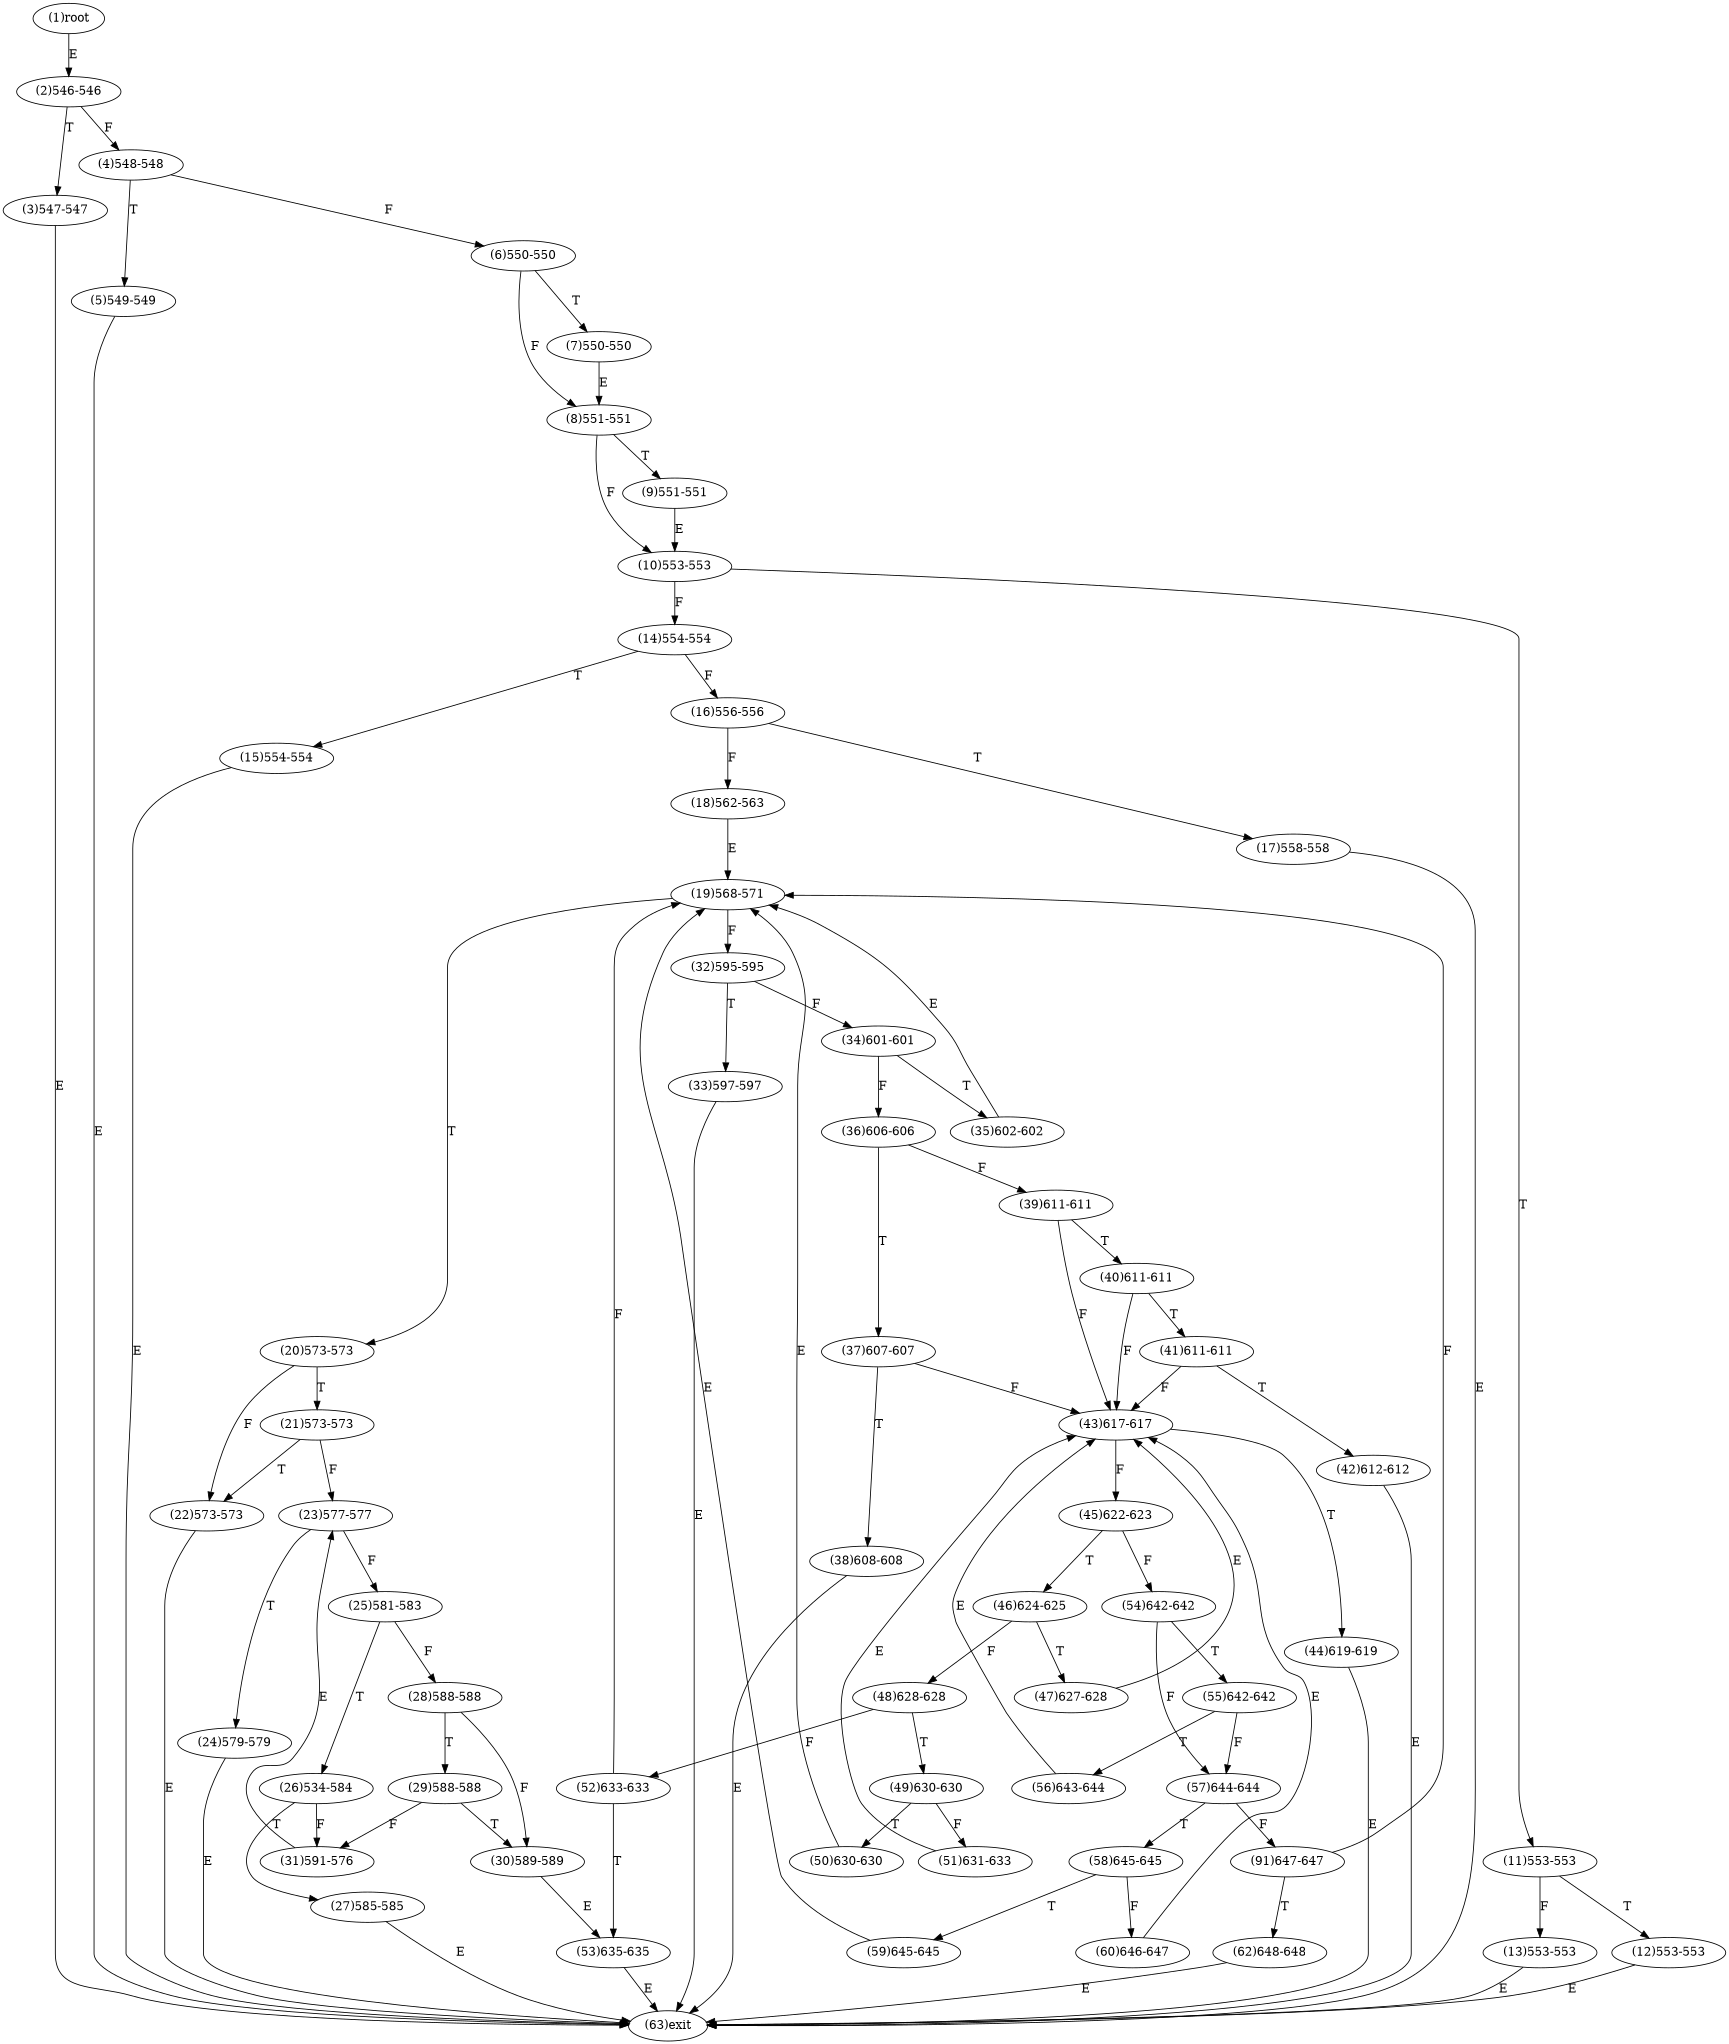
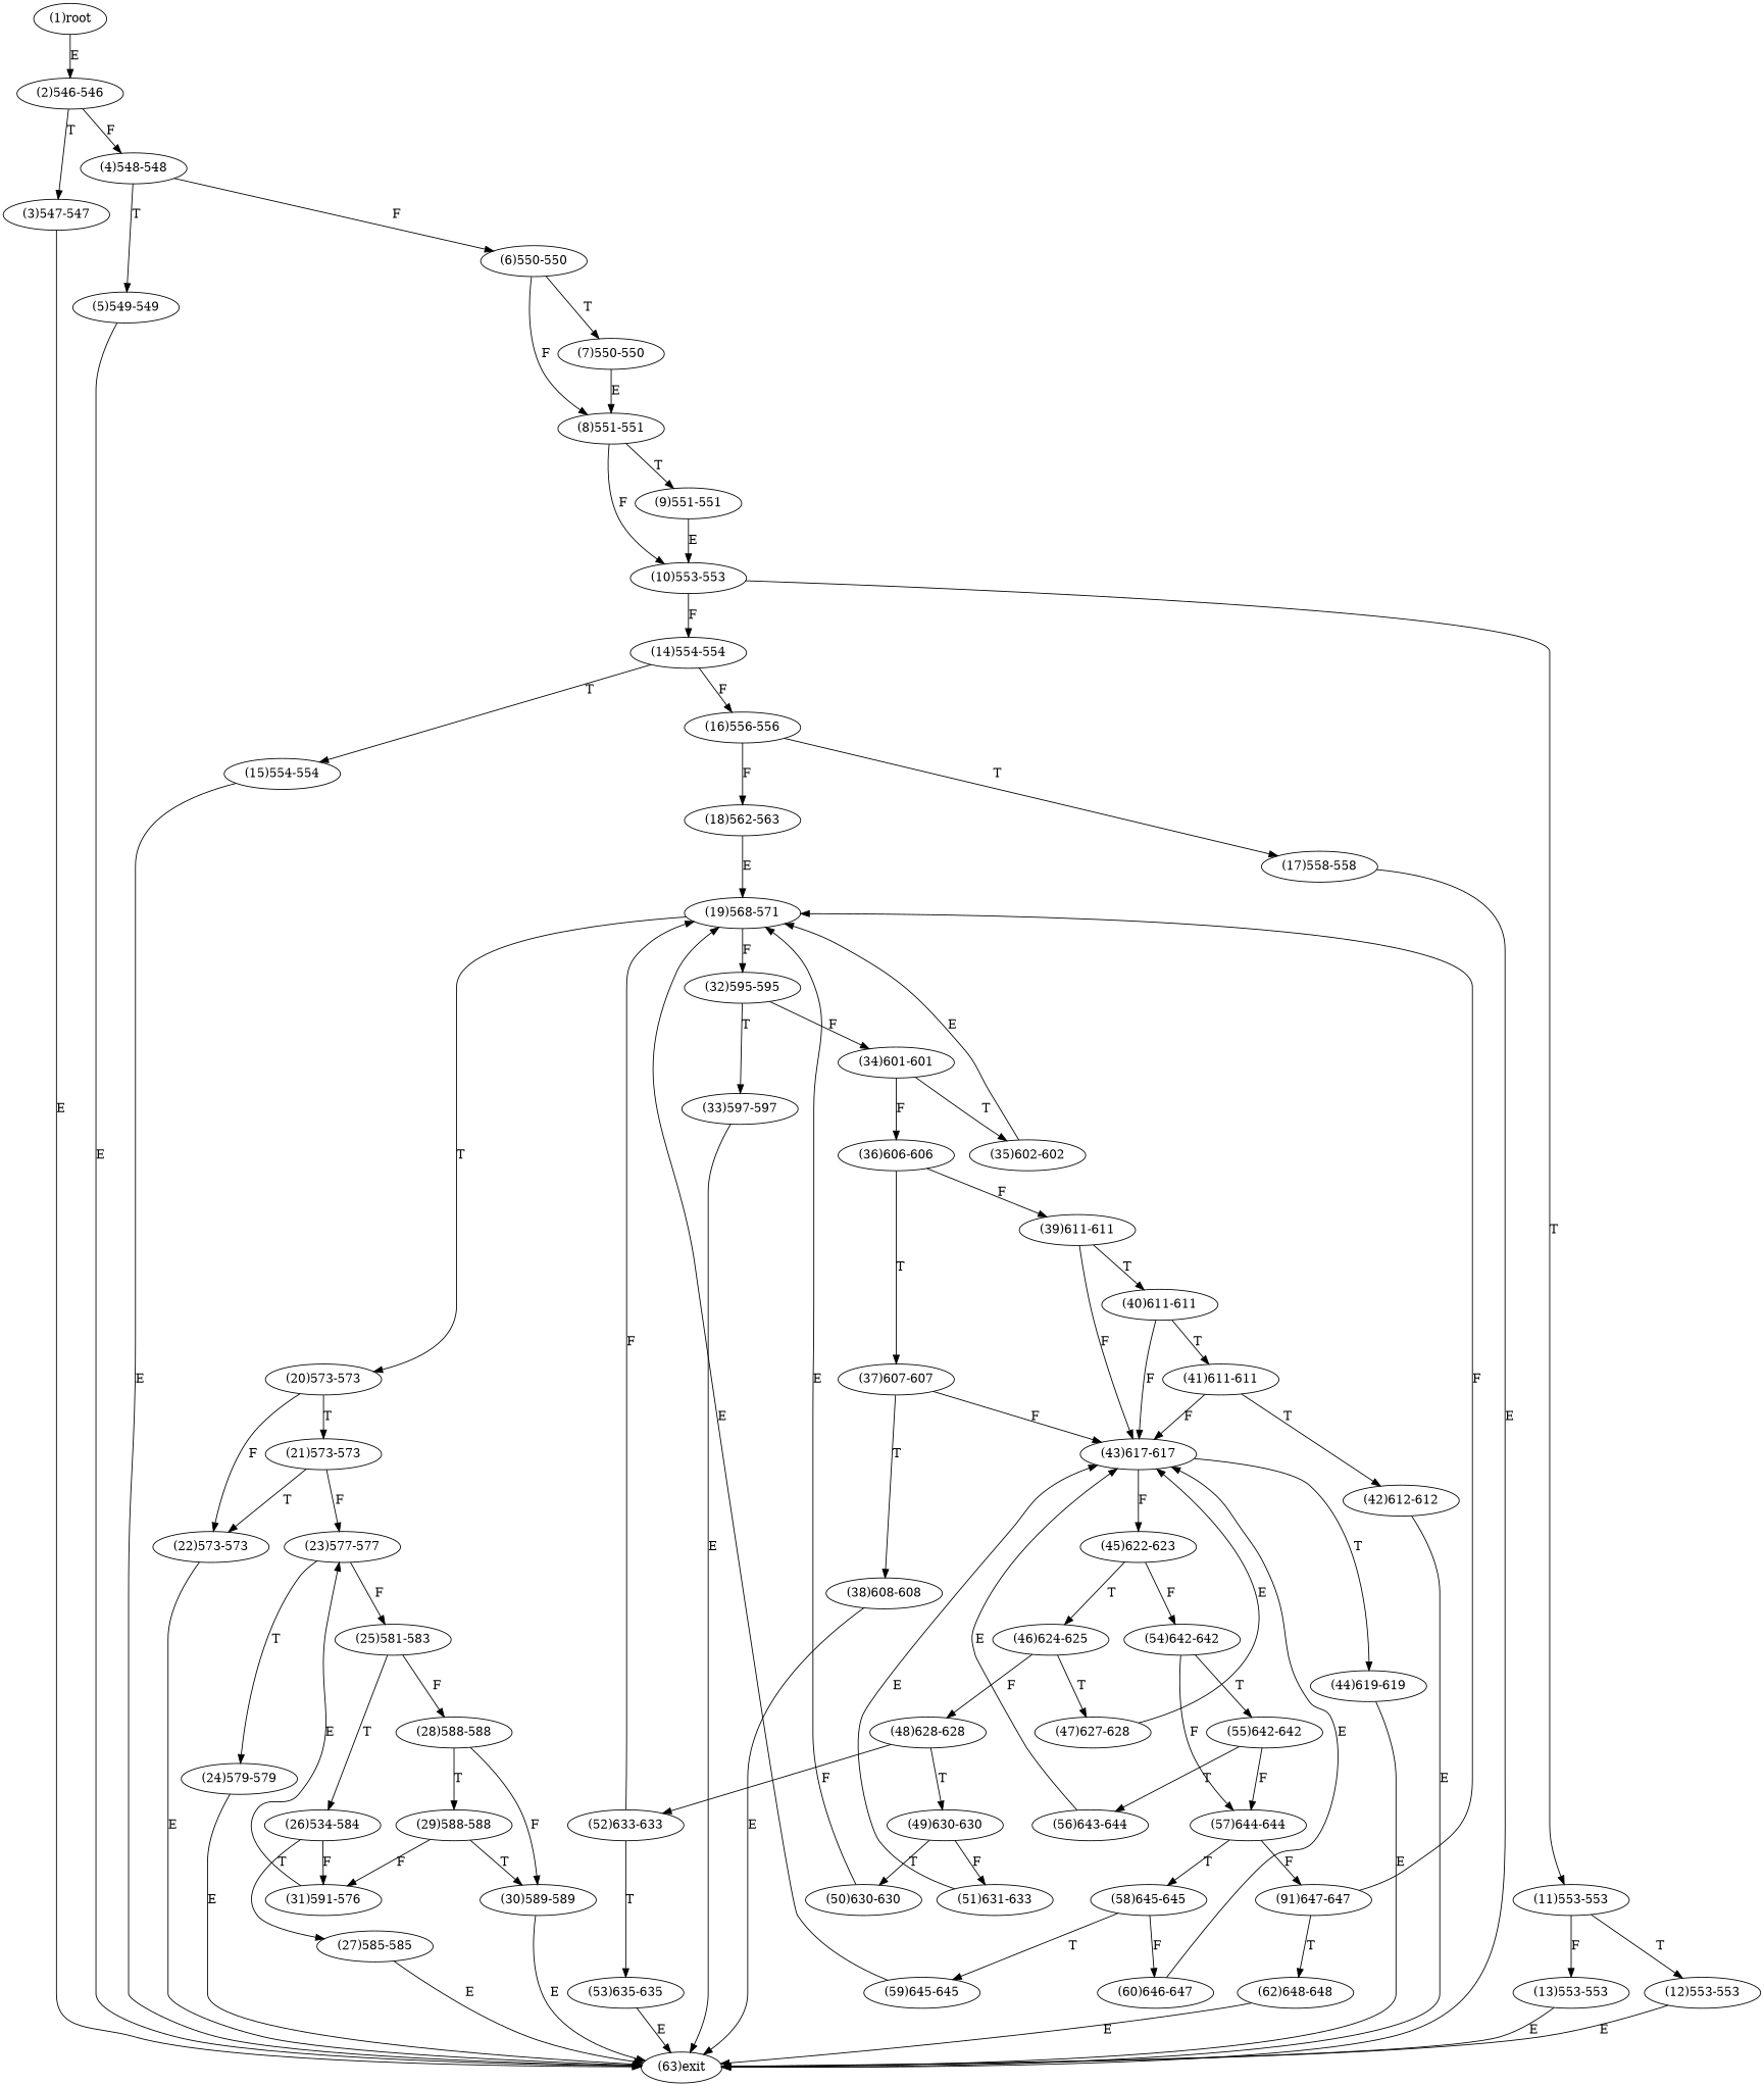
  digraph {
    n1 [label="(1)root"]
    n2 [label="(2)546-546"]
    n3 [label="(3)547-547"]
    n4 [label="(4)548-548"]
    n5 [label="(63)exit"]
    n6 [label="(5)549-549"]
    n7 [label="(6)550-550"]
    n8 [label="(7)550-550"]
    n9 [label="(8)551-551"]
    n10 [label="(9)551-551"]
    n11 [label="(10)553-553"]
    n12 [label="(11)553-553"]
    n13 [label="(14)554-554"]
    n14 [label="(12)553-553"]
    n15 [label="(13)553-553"]
    n16 [label="(15)554-554"]
    n17 [label="(16)556-556"]
    n18 [label="(17)558-558"]
    n19 [label="(18)562-563"]
    n20 [label="(19)568-571"]
    n21 [label="(20)573-573"]
    n22 [label="(32)595-595"]
    n23 [label="(21)573-573"]
    n24 [label="(22)573-573"]
    n25 [label="(34)601-601"]
    n26 [label="(33)597-597"]
    n27 [label="(23)577-577"]
    n28 [label="(25)581-583"]
    n29 [label="(24)579-579"]
    n30 [label="(26)534-584"]
    n31 [label="(28)588-588"]
    n32 [label="(27)585-585"]
    n33 [label="(31)591-576"]
    n34 [label="(29)588-588"]
    n35 [label="(30)589-589"]
    n36 [label="(35)602-602"]
    n37 [label="(36)606-606"]
    n38 [label="(39)611-611"]
    n39 [label="(37)607-607"]
    n40 [label="(38)608-608"]
    n41 [label="(43)617-617"]
    n42 [label="(40)611-611"]
    n43 [label="(44)619-619"]
    n44 [label="(45)622-623"]
    n45 [label="(41)611-611"]
    n46 [label="(42)612-612"]
    n47 [label="(46)624-625"]
    n48 [label="(54)642-642"]
    n49 [label="(47)627-628"]
    n50 [label="(48)628-628"]
    n51 [label="(49)630-630"]
    n52 [label="(52)633-633"]
    n53 [label="(55)642-642"]
    n54 [label="(57)644-644"]
    n55 [label="(51)631-633"]
    n56 [label="(50)630-630"]
    n57 [label="(53)635-635"]
    n58 [label="(56)643-644"]
    n59 [label="(58)645-645"]
    n60 [label="(91)647-647"]
    n61 [label="(59)645-645"]
    n62 [label="(60)646-647"]
    n63 [label="(62)648-648"]
    n1 -> n2 [label=E]
    n2 -> n3 [label=T]
    n2 -> n4 [label=F]
    n3 -> n5 [label=E]
    n4 -> n6 [label=T]
    n4 -> n7 [label=F]
    n6 -> n5 [label=E]
    n7 -> n8 [label=T]
    n7 -> n9 [label=F]
    n8 -> n9 [label=E]
    n9 -> n10 [label=T]
    n9 -> n11 [label=F]
    n10 -> n11 [label=E]
    n11 -> n12 [label=T]
    n11 -> n13 [label=F]
    n12 -> n14 [label=T]
    n12 -> n15 [label=F]
    n13 -> n16 [label=T]
    n13 -> n17 [label=F]
    n14 -> n5 [label=E]
    n15 -> n5 [label=E]
    n16 -> n5 [label=E]
    n17 -> n18 [label=T]
    n17 -> n19 [label=F]
    n18 -> n5 [label=E]
    n19 -> n20 [label=E]
    n20 -> n21 [label=T]
    n20 -> n22 [label=F]
    n21 -> n23 [label=T]
    n21 -> n24 [label=F]
    n22 -> n25 [label=F]
    n22 -> n26 [label=T]
    n23 -> n24 [label=T]
    n23 -> n27 [label=F]
    n24 -> n5 [label=E]
    n25 -> n36 [label=T]
    n25 -> n37 [label=F]
    n26 -> n5 [label=E]
    n27 -> n28 [label=F]
    n27 -> n29 [label=T]
    n28 -> n30 [label=T]
    n28 -> n31 [label=F]
    n29 -> n5 [label=E]
    n30 -> n32 [label=T]
    n30 -> n33 [label=F]
    n31 -> n34 [label=T]
    n31 -> n35 [label=F]
    n32 -> n5 [label=E]
    n33 -> n27 [label=E]
    n34 -> n33 [label=F]
    n34 -> n35 [label=T]
-   n35 -> n57 [label=E]
+   n35 -> n5 [label=E]
    n36 -> n20 [label=E]
    n37 -> n38 [label=F]
    n37 -> n39 [label=T]
    n38 -> n41 [label=F]
    n38 -> n42 [label=T]
    n39 -> n40 [label=T]
    n39 -> n41 [label=F]
    n40 -> n5 [label=E]
    n41 -> n43 [label=T]
    n41 -> n44 [label=F]
    n42 -> n41 [label=F]
    n42 -> n45 [label=T]
    n43 -> n5 [label=E]
    n44 -> n47 [label=T]
    n44 -> n48 [label=F]
    n45 -> n41 [label=F]
    n45 -> n46 [label=T]
    n46 -> n5 [label=E]
    n47 -> n49 [label=T]
    n47 -> n50 [label=F]
    n48 -> n53 [label=T]
    n48 -> n54 [label=F]
    n49 -> n41 [label=E]
    n50 -> n51 [label=T]
    n50 -> n52 [label=F]
    n51 -> n55 [label=F]
    n51 -> n56 [label=T]
    n52 -> n20 [label=F]
    n52 -> n57 [label=T]
    n53 -> n54 [label=F]
    n53 -> n58 [label=T]
    n54 -> n59 [label=T]
    n54 -> n60 [label=F]
    n55 -> n41 [label=E]
    n56 -> n20 [label=E]
    n57 -> n5 [label=E]
    n58 -> n41 [label=E]
    n59 -> n61 [label=T]
    n59 -> n62 [label=F]
    n60 -> n20 [label=F]
    n60 -> n63 [label=T]
    n61 -> n20 [label=E]
    n62 -> n41 [label=E]
    n63 -> n5 [label=E]
  }
